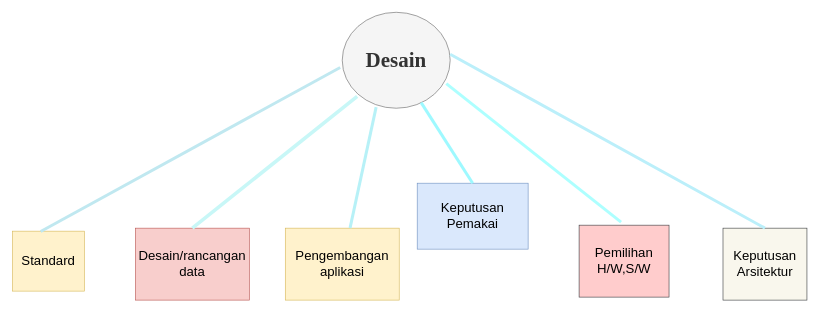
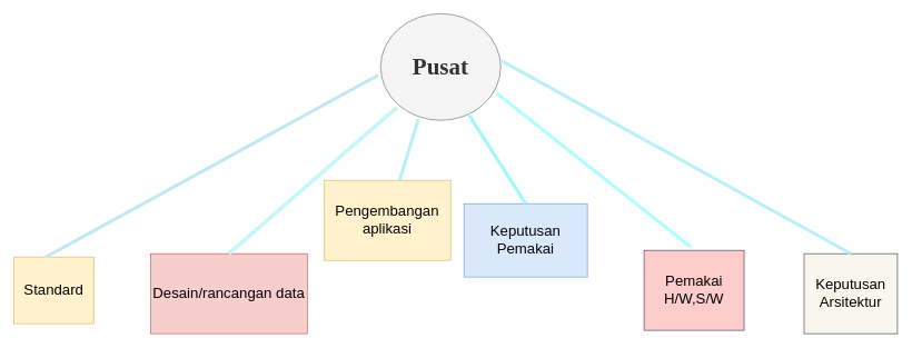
  <mxCell id="0" />
  <mxCell id="1" parent="0" />
- <mxCell id="2" value="&lt;font face=&quot;Times New Roman&quot; size=&quot;1&quot;&gt;&lt;b style=&quot;font-size: 35px&quot;&gt;Desain&lt;/b&gt;&lt;/font&gt;" style="ellipse;whiteSpace=wrap;html=1;fillColor=#f5f5f5;strokeColor=#666666;fontColor=#333333;" parent="1" vertex="1"><mxGeometry x="570" y="20" width="180" height="160" as="geometry" /></mxCell>
+ <mxCell id="2" value="&lt;font face=&quot;Times New Roman&quot; size=&quot;1&quot;&gt;&lt;b style=&quot;font-size: 35px&quot;&gt;Pusat&lt;/b&gt;&lt;/font&gt;" style="ellipse;whiteSpace=wrap;html=1;fillColor=#f5f5f5;strokeColor=#666666;fontColor=#333333;" parent="1" vertex="1"><mxGeometry x="570" y="20" width="180" height="160" as="geometry" /></mxCell>
  <mxCell id="3" value="&lt;font style=&quot;font-size: 22px&quot;&gt;Standard&lt;/font&gt;" style="rounded=0;whiteSpace=wrap;html=1;fillColor=#fff2cc;strokeColor=#d6b656;" parent="1" vertex="1"><mxGeometry x="20" y="385" width="120" height="100" as="geometry" /></mxCell>
- <mxCell id="4" value="&lt;font style=&quot;font-size: 22px&quot;&gt;Desain/rancangan data&lt;/font&gt;" style="rounded=0;whiteSpace=wrap;html=1;fillColor=#f8cecc;strokeColor=#b85450;" parent="1" vertex="1"><mxGeometry x="225" y="380" width="190" height="120" as="geometry" /></mxCell>
- <mxCell id="5" value="&lt;font style=&quot;font-size: 22px&quot;&gt;Pengembangan aplikasi&lt;/font&gt;" style="rounded=0;whiteSpace=wrap;html=1;fillColor=#fff2cc;strokeColor=#d6b656;" parent="1" vertex="1"><mxGeometry x="475" y="380" width="190" height="120" as="geometry" /></mxCell>
+ <mxCell id="4" value="&lt;font style=&quot;font-size: 22px&quot;&gt;Desain/rancangan data&lt;/font&gt;" style="rounded=0;whiteSpace=wrap;html=1;fillColor=#f8cecc;strokeColor=#b85450;" parent="1" vertex="1"><mxGeometry x="225" y="380" width="235" height="120" as="geometry" /></mxCell>
+ <mxCell id="5" value="&lt;font style=&quot;font-size: 22px&quot;&gt;Pengembangan aplikasi&lt;/font&gt;" style="rounded=0;whiteSpace=wrap;html=1;fillColor=#fff2cc;strokeColor=#d6b656;" parent="1" vertex="1"><mxGeometry x="485" y="270" width="190" height="120" as="geometry" /></mxCell>
  <mxCell id="6" value="&lt;font style=&quot;font-size: 22px&quot;&gt;Keputusan Pemakai&lt;/font&gt;" style="rounded=0;whiteSpace=wrap;html=1;fillColor=#dae8fc;strokeColor=#6c8ebf;" parent="1" vertex="1"><mxGeometry x="695" y="305" width="185" height="110" as="geometry" /></mxCell>
- <mxCell id="7" value="&lt;font style=&quot;font-size: 22px&quot;&gt;Pemilihan H/W,S/W&lt;/font&gt;" style="rounded=0;whiteSpace=wrap;html=1;fillColor=#ffcccc;strokeColor=#36393d;" parent="1" vertex="1"><mxGeometry x="965" y="375" width="150" height="120" as="geometry" /></mxCell>
+ <mxCell id="7" value="&lt;font style=&quot;font-size: 22px&quot;&gt;Pemakai H/W,S/W&lt;/font&gt;" style="rounded=0;whiteSpace=wrap;html=1;fillColor=#ffcccc;strokeColor=#36393d;" parent="1" vertex="1"><mxGeometry x="965" y="375" width="150" height="120" as="geometry" /></mxCell>
  <mxCell id="8" value="&lt;font style=&quot;font-size: 22px&quot;&gt;Keputusan Arsitektur&lt;/font&gt;" style="rounded=0;whiteSpace=wrap;html=1;fillColor=#f9f7ed;strokeColor=#36393d;" parent="1" vertex="1"><mxGeometry x="1205" y="380" width="140" height="120" as="geometry" /></mxCell>
  <mxCell id="9" value="" style="endArrow=none;html=1;entryX=-0.019;entryY=0.575;entryDx=0;entryDy=0;entryPerimeter=0;exitX=0.392;exitY=0.005;exitDx=0;exitDy=0;exitPerimeter=0;strokeWidth=5;fillColor=#b1ddf0;strokeColor=#C0E8F0;" parent="1" source="3" target="2" edge="1"><mxGeometry width="50" height="50" relative="1" as="geometry"><mxPoint x="445" y="440" as="sourcePoint" /><mxPoint x="685" y="380" as="targetPoint" /></mxGeometry></mxCell>
  <mxCell id="10" value="" style="endArrow=none;html=1;entryX=0.083;entryY=0.813;entryDx=0;entryDy=0;entryPerimeter=0;exitX=0.5;exitY=0;exitDx=0;exitDy=0;strokeWidth=6;fillColor=#cce5ff;strokeColor=#C8F7F7;" parent="1" source="4" edge="1"><mxGeometry width="50" height="50" relative="1" as="geometry"><mxPoint x="92.04" y="390.5" as="sourcePoint" /><mxPoint x="594.94" y="160.08" as="targetPoint" /></mxGeometry></mxCell>
  <mxCell id="11" value="" style="endArrow=none;html=1;entryX=0.314;entryY=0.988;entryDx=0;entryDy=0;entryPerimeter=0;strokeWidth=5;fillColor=#cce5ff;strokeColor=#B7F1F7;" parent="1" source="5" target="2" edge="1"><mxGeometry width="50" height="50" relative="1" as="geometry"><mxPoint x="330" y="390" as="sourcePoint" /><mxPoint x="604.94" y="170.08" as="targetPoint" /></mxGeometry></mxCell>
  <mxCell id="12" value="" style="endArrow=none;html=1;entryX=0.731;entryY=0.941;entryDx=0;entryDy=0;entryPerimeter=0;exitX=0.5;exitY=0;exitDx=0;exitDy=0;strokeWidth=5;fillColor=#f9f7ed;strokeColor=#9EF9FF;" parent="1" source="6" target="2" edge="1"><mxGeometry width="50" height="50" relative="1" as="geometry"><mxPoint x="592.947" y="390" as="sourcePoint" /><mxPoint x="636.52" y="188.08" as="targetPoint" /></mxGeometry></mxCell>
  <mxCell id="13" value="" style="endArrow=none;html=1;entryX=0.964;entryY=0.744;entryDx=0;entryDy=0;entryPerimeter=0;strokeWidth=5;strokeColor=#ADFFFF;" parent="1" target="2" edge="1"><mxGeometry width="50" height="50" relative="1" as="geometry"><mxPoint x="1035" y="370" as="sourcePoint" /><mxPoint x="750" y="120" as="targetPoint" /></mxGeometry></mxCell>
  <mxCell id="14" value="" style="endArrow=none;html=1;entryX=0.731;entryY=0.941;entryDx=0;entryDy=0;entryPerimeter=0;strokeWidth=5;exitX=0.5;exitY=0;exitDx=0;exitDy=0;fillColor=#ffff88;strokeColor=#BBEFFA;" parent="1" source="8" edge="1"><mxGeometry width="50" height="50" relative="1" as="geometry"><mxPoint x="1035" y="340" as="sourcePoint" /><mxPoint x="750" y="90" as="targetPoint" /></mxGeometry></mxCell>
